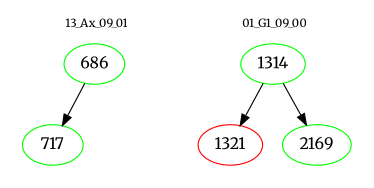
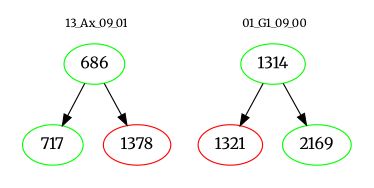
  digraph {
    fontname=Merriweather
    node [color=green fontname=Merriweather]
    edge [color=black fontname=Merriweather]
    n1 [label=686]
    n2 [label=717]
+   n3 [color=red label=1378]
    n4 [label=1314]
    n5 [color=red label=1321]
    n6 [label=2169]
    subgraph cluster_1 {
      color=white
      fontsize=10
      label="13_Ax_09_01"
      n1
      n2
+     n3
    }
    subgraph cluster_2 {
      color=white
      fontsize=10
      label="01_G1_09_00"
      n4
      n5
      n6
    }
    n1 -> n2
+   n1 -> n3
    n4 -> n5
    n4 -> n6
  }
